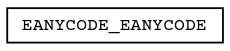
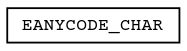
  digraph {
    rankdir=LR
    fontname="Courier Prime"
-   n1 [color=black fillcolor=white fontname="Courier Prime" fontsize=10 height=0.2 label=EANYCODE_EANYCODE shape=record style=filled width=0.4]
+   n1 [color=black fillcolor=white fontname="Courier Prime" fontsize=10 height=0.2 label=EANYCODE_CHAR shape=record style=filled width=0.4]
  }
